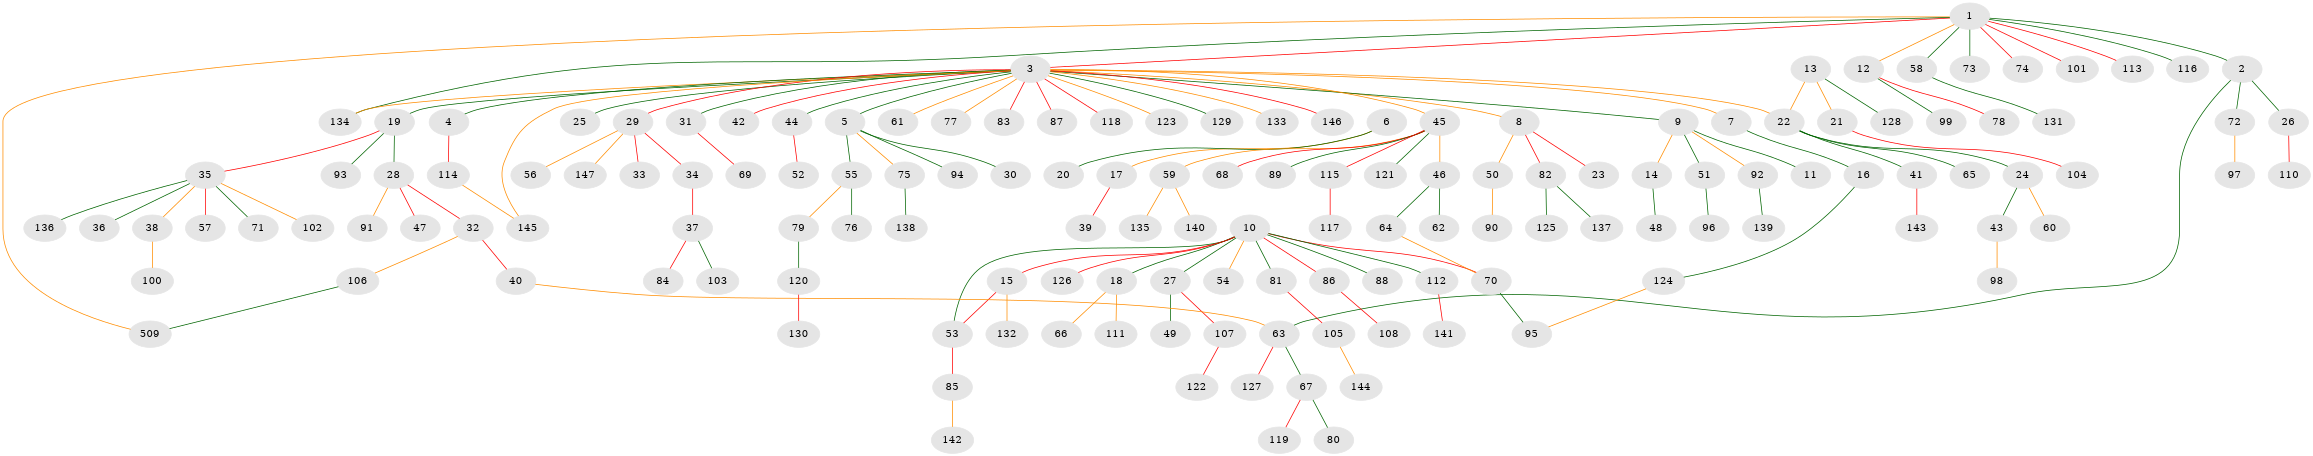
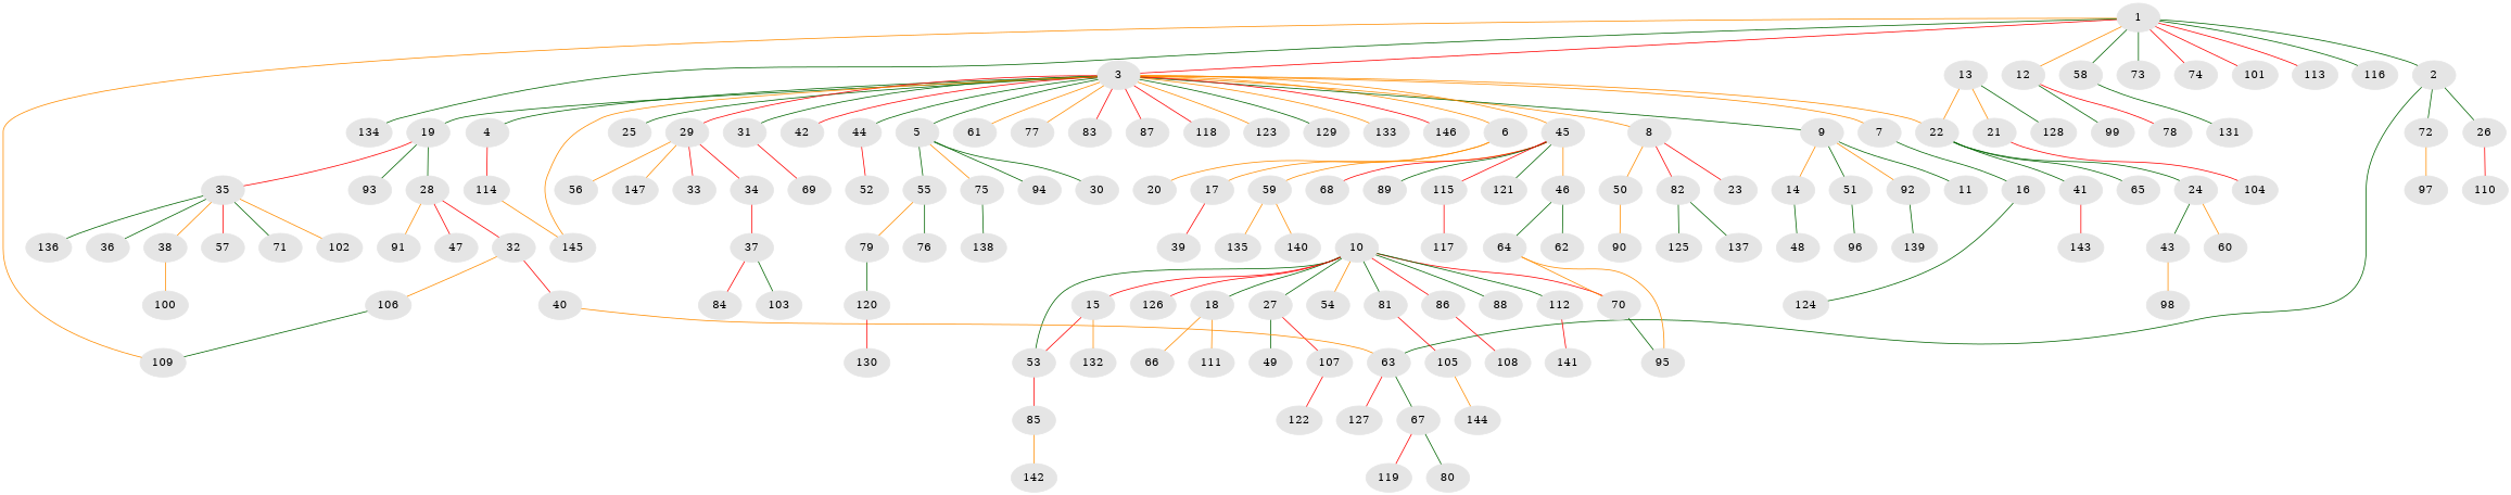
  graph {
    node [color=gray90 style=filled]
    edge [color=darkgreen]
    1
    2
    3
    12
    58
    73
    74
    101
-   109 [label=509]
+   109
    113
    116
    134
    26
    63
    72
    4
    5
    6
    7
    8
    9
    19
    22
    25
    29
    31
    42
    44
    45
    61
    77
    83
    87
    118
    123
    129
    133
    145
    146
    78
    99
    13
    21
    128
    131
    110
    67
    127
    97
    114
    30
    55
    75
    94
    17
    20
    16
    23
    50
    82
    11
    14
    51
    92
    28
    35
    93
    24
    41
    65
    33
    34
    56
    147
    69
    52
    46
    59
    68
    89
    115
    121
    10
    15
    18
    27
    53
    54
    70
    81
    86
    88
    112
    126
    76
    79
    138
    39
    124
    90
    125
    137
    48
    96
    139
    132
    111
    66
    49
    107
    85
    95
    105
    108
    141
    104
    32
    47
    91
    36
    38
    57
    71
    102
    136
    43
    60
    143
    98
    122
    40
    106
    37
    84
    103
    100
    62
    64
    135
    140
    117
    142
    120
    80
    119
    130
    144
    1 -- 2
    1 -- 3 [color=red]
    1 -- 12 [color=darkorange]
    1 -- 58
    1 -- 73
    1 -- 74 [color=red]
    1 -- 101 [color=red]
    1 -- 109 [color=darkorange]
    1 -- 113 [color=red]
    1 -- 116
    1 -- 134
    2 -- 26
    2 -- 63
    2 -- 72
    3 -- 4
    3 -- 5
-   3 -- 134 [color=darkorange]
+   3 -- 6 [color=darkorange]
    3 -- 7 [color=darkorange]
    3 -- 8 [color=darkorange]
    3 -- 9
    3 -- 19
    3 -- 22 [color=darkorange]
    3 -- 25
    3 -- 29 [color=red]
    3 -- 31
    3 -- 42 [color=red]
    3 -- 44
    3 -- 45 [color=darkorange]
    3 -- 61 [color=darkorange]
    3 -- 77 [color=darkorange]
    3 -- 83 [color=red]
    3 -- 87 [color=red]
    3 -- 118 [color=red]
    3 -- 123 [color=darkorange]
    3 -- 129
    3 -- 133 [color=darkorange]
    3 -- 145 [color=darkorange]
    3 -- 146 [color=red]
    12 -- 78 [color=red]
    12 -- 99
    58 -- 131
    26 -- 110 [color=red]
    63 -- 67
    63 -- 127 [color=red]
    72 -- 97 [color=darkorange]
    4 -- 114 [color=red]
    5 -- 30
    5 -- 55
    5 -- 75 [color=darkorange]
    5 -- 94
    6 -- 17 [color=darkorange]
-   6 -- 20
+   6 -- 20 [color=darkorange]
    7 -- 16
    8 -- 23 [color=red]
    8 -- 50 [color=darkorange]
    8 -- 82 [color=red]
    9 -- 11
    9 -- 14 [color=darkorange]
    9 -- 51
    9 -- 92 [color=darkorange]
    19 -- 28
    19 -- 35 [color=red]
    19 -- 93
    22 -- 24
    22 -- 41
    22 -- 65
    29 -- 33 [color=red]
    29 -- 34 [color=red]
    29 -- 56 [color=darkorange]
    29 -- 147 [color=darkorange]
    31 -- 69 [color=red]
    44 -- 52 [color=red]
    45 -- 46 [color=darkorange]
    45 -- 59 [color=darkorange]
    45 -- 68 [color=red]
    45 -- 89
    45 -- 115 [color=red]
    45 -- 121
    13 -- 22 [color=darkorange]
    13 -- 21 [color=darkorange]
    13 -- 128
    21 -- 104 [color=red]
    67 -- 80
    67 -- 119 [color=red]
    114 -- 145 [color=darkorange]
    55 -- 76
    55 -- 79 [color=darkorange]
    75 -- 138
    17 -- 39 [color=red]
    16 -- 124
    50 -- 90 [color=darkorange]
    82 -- 125
    82 -- 137
    14 -- 48
    51 -- 96
    92 -- 139
    28 -- 32 [color=red]
    28 -- 47 [color=red]
    28 -- 91 [color=darkorange]
    35 -- 36
    35 -- 38 [color=darkorange]
    35 -- 57 [color=red]
    35 -- 71
    35 -- 102 [color=darkorange]
    35 -- 136
    24 -- 43
    24 -- 60 [color=darkorange]
    41 -- 143 [color=red]
    34 -- 37 [color=red]
    46 -- 62
    46 -- 64
    59 -- 135 [color=darkorange]
    59 -- 140 [color=darkorange]
    115 -- 117 [color=red]
    10 -- 15 [color=red]
    10 -- 18
    10 -- 27
    10 -- 53
    10 -- 54 [color=darkorange]
    10 -- 70 [color=red]
    10 -- 81
    10 -- 86 [color=red]
    10 -- 88
    10 -- 112
    10 -- 126 [color=red]
    15 -- 53 [color=red]
    15 -- 132 [color=darkorange]
    18 -- 111 [color=darkorange]
    18 -- 66 [color=darkorange]
    27 -- 49
    27 -- 107 [color=red]
    53 -- 85 [color=red]
    70 -- 95
    81 -- 105 [color=red]
    86 -- 108 [color=red]
    112 -- 141 [color=red]
    79 -- 120
    107 -- 122 [color=red]
    85 -- 142 [color=darkorange]
    105 -- 144 [color=darkorange]
    32 -- 40 [color=red]
    32 -- 106 [color=darkorange]
    38 -- 100 [color=darkorange]
    43 -- 98 [color=darkorange]
    40 -- 63 [color=darkorange]
    106 -- 109
    37 -- 84 [color=red]
    37 -- 103
    64 -- 70 [color=darkorange]
-   124 -- 95 [color=darkorange]
+   64 -- 95 [color=darkorange]
    120 -- 130 [color=red]
  }
